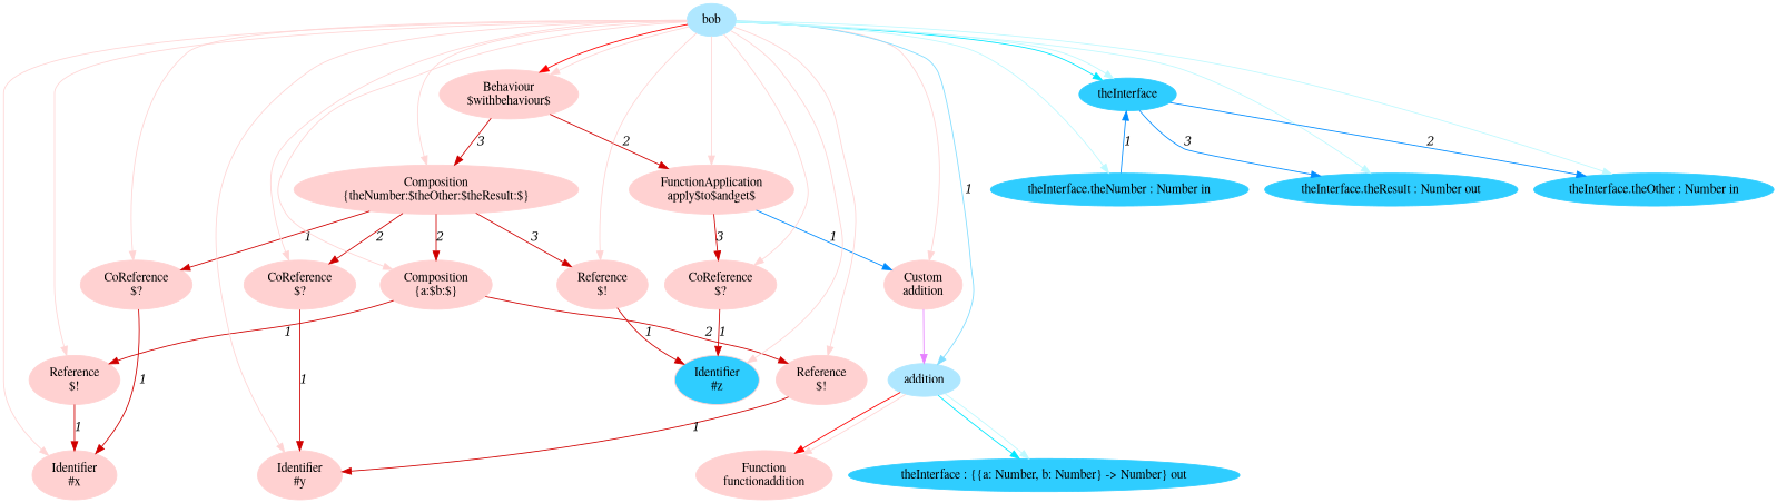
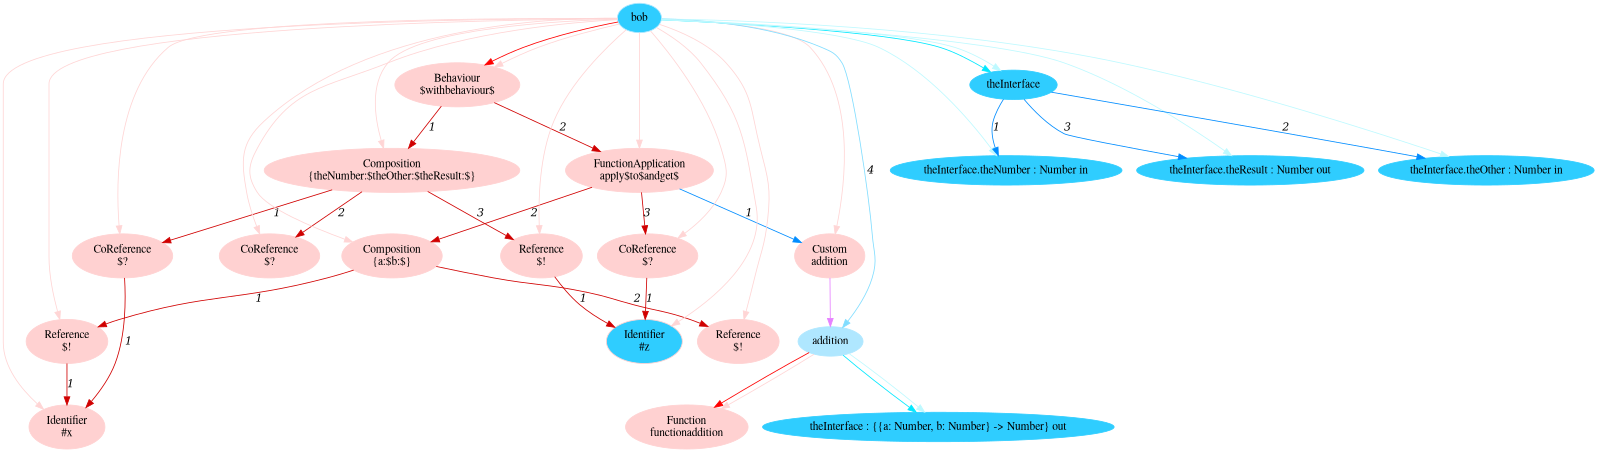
  digraph {
    node [color="#ffd1d1" fontname=Times shape=ellipse style=filled]
    edge [arrowHead=normal arrowsize=1 color="#d00000" dir=forward fontname="Times-Italic"]
    n1 [label="Function\nfunctionaddition"]
    n2 [label="Identifier\n#x"]
    n3 [label="CoReference\n$?"]
-   n4 [label="Identifier\n#y"]
    n5 [label="CoReference\n$?"]
    n6 [fillcolor="#2fcdff" label="Identifier\n#z"]
    n7 [label="Reference\n$!"]
    n8 [label="Composition\n{theNumber:$theOther:$theResult:$}"]
    n9 [label="Custom\naddition"]
    n10 [color="#afe7ff" label=addition]
    n11 [color="#2fcdff" label="theInterface : {{a: Number, b: Number} -> Number} out"]
    n12 [label="Reference\n$!"]
    n13 [label="Reference\n$!"]
    n14 [label="Composition\n{a:$b:$}"]
    n15 [label="CoReference\n$?"]
    n16 [label="FunctionApplication\napply$to$andget$"]
    n17 [label="Behaviour\n$withbehaviour$"]
-   n18 [color="#afe7ff" label=bob]
+   n18 [color="#afe7ff" label=bob fillcolor="#2fcdff"]
    n19 [color="#2fcdff" label=theInterface]
    n20 [color="#2fcdff" label="theInterface.theNumber : Number in"]
    n21 [color="#2fcdff" label="theInterface.theOther : Number in"]
    n22 [color="#2fcdff" label="theInterface.theResult : Number out"]
    n3 -> n2 [label=1]
-   n5 -> n4 [label=1]
    n7 -> n6 [label=1]
    n8 -> n3 [label=1]
    n8 -> n5 [label=2]
    n8 -> n7 [label=3]
    n9 -> n10 [color="#e681ff"]
    n10 -> n1 [color="#ff0000"]
    n10 -> n1 [color="#ffd5d5"]
    n10 -> n11 [color="#00e8ff"]
    n10 -> n11 [color="#bef9ff"]
    n12 -> n2 [label=1]
-   n13 -> n4 [label=1]
    n14 -> n12 [label=1]
    n14 -> n13 [label=2]
    n15 -> n6 [label=1]
    n16 -> n9 [color="#008cff" label=1]
-   n8 -> n14 [label=2]
+   n16 -> n14 [label=2]
    n16 -> n15 [label=3]
-   n17 -> n8 [label=3]
+   n17 -> n8 [label=1]
    n17 -> n16 [label=2]
    n18 -> n2 [color="#ffd5d5"]
    n18 -> n3 [color="#ffd5d5"]
-   n18 -> n4 [color="#ffd5d5"]
    n18 -> n5 [color="#ffd5d5"]
    n18 -> n6 [color="#ffd5d5"]
    n18 -> n7 [color="#ffd5d5"]
    n18 -> n8 [color="#ffd5d5"]
    n18 -> n9 [color="#ffd5d5"]
-   n18 -> n10 [color="#81ddff" label=1]
+   n18 -> n10 [color="#81ddff" label=4]
    n18 -> n12 [color="#ffd5d5"]
    n18 -> n13 [color="#ffd5d5"]
    n18 -> n14 [color="#ffd5d5"]
    n18 -> n15 [color="#ffd5d5"]
    n18 -> n16 [color="#ffd5d5"]
    n18 -> n17 [color="#ff0000"]
    n18 -> n17 [color="#ffd5d5"]
    n18 -> n19 [color="#00e8ff"]
    n18 -> n19 [color="#bef9ff"]
    n18 -> n20 [color="#bef9ff"]
    n18 -> n21 [color="#bef9ff"]
    n18 -> n22 [color="#bef9ff"]
-   n20 -> n19 [color="#008cff" label=1]
+   n19 -> n20 [color="#008cff" label=1]
    n19 -> n21 [color="#008cff" label=2]
    n19 -> n22 [color="#008cff" label=3]
  }
